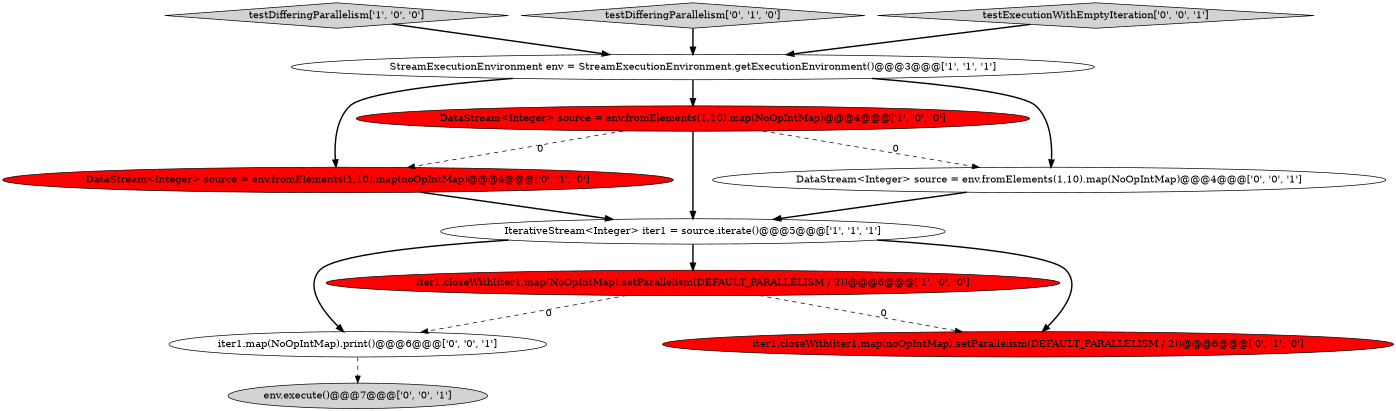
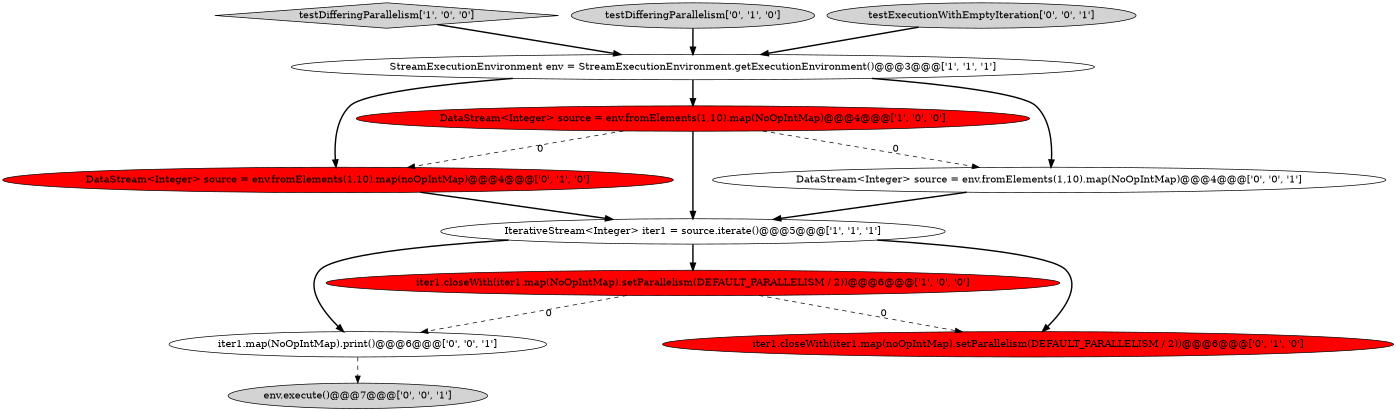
  digraph {
    node [fillcolor=red shape=ellipse style=filled]
    edge [style=bold]
    n1 [label="DataStream<Integer> source = env.fromElements(1,10).map(noOpIntMap)@@@4@@@['0', '1', '0']"]
    n2 [fillcolor=white label="IterativeStream<Integer> iter1 = source.iterate()@@@5@@@['1', '1', '1']"]
    n3 [fillcolor=white label="iter1.map(NoOpIntMap).print()@@@6@@@['0', '0', '1']"]
    n4 [label="iter1.closeWith(iter1.map(noOpIntMap).setParallelism(DEFAULT_PARALLELISM / 2))@@@6@@@['0', '1', '0']"]
    n5 [label="iter1.closeWith(iter1.map(NoOpIntMap).setParallelism(DEFAULT_PARALLELISM / 2))@@@6@@@['1', '0', '0']"]
    n6 [fillcolor=lightgray label="env.execute()@@@7@@@['0', '0', '1']"]
    n7 [fillcolor=white label="DataStream<Integer> source = env.fromElements(1,10).map(NoOpIntMap)@@@4@@@['0', '0', '1']"]
    n8 [fillcolor=lightgray label="testDifferingParallelism['1', '0', '0']" shape=diamond]
    n9 [fillcolor=white label="StreamExecutionEnvironment env = StreamExecutionEnvironment.getExecutionEnvironment()@@@3@@@['1', '1', '1']"]
    n10 [label="DataStream<Integer> source = env.fromElements(1,10).map(NoOpIntMap)@@@4@@@['1', '0', '0']"]
-   n11 [fillcolor=lightgray label="testDifferingParallelism['0', '1', '0']" shape=diamond]
-   n12 [fillcolor=lightgray label="testExecutionWithEmptyIteration['0', '0', '1']" shape=diamond]
+   n11 [fillcolor=lightgray label="testDifferingParallelism['0', '1', '0']"]
+   n12 [fillcolor=lightgray label="testExecutionWithEmptyIteration['0', '0', '1']"]
    n1 -> n2
    n2 -> n3
    n2 -> n4
    n2 -> n5
    n3 -> n6 [style=dashed]
    n5 -> n3 [label=0 style=dashed]
    n5 -> n4 [label=0 style=dashed]
    n7 -> n2
    n8 -> n9
    n9 -> n1
    n9 -> n7
    n9 -> n10
    n10 -> n1 [label=0 style=dashed]
    n10 -> n2
    n10 -> n7 [label=0 style=dashed]
    n11 -> n9
    n12 -> n9
  }
